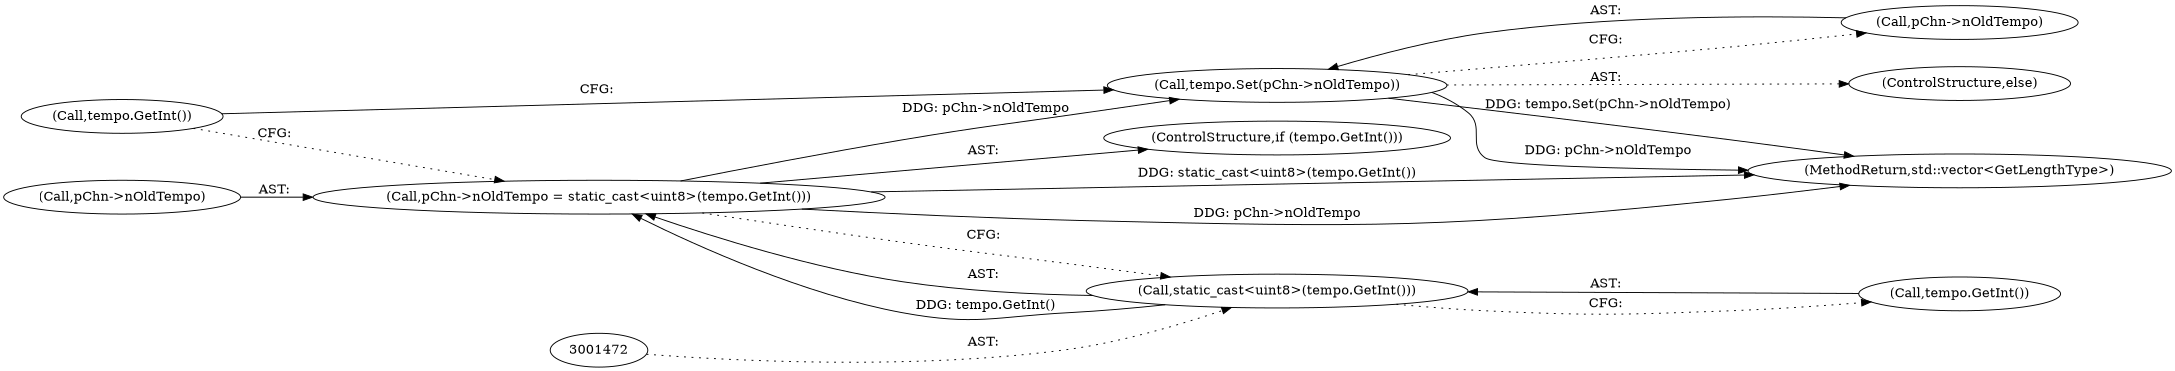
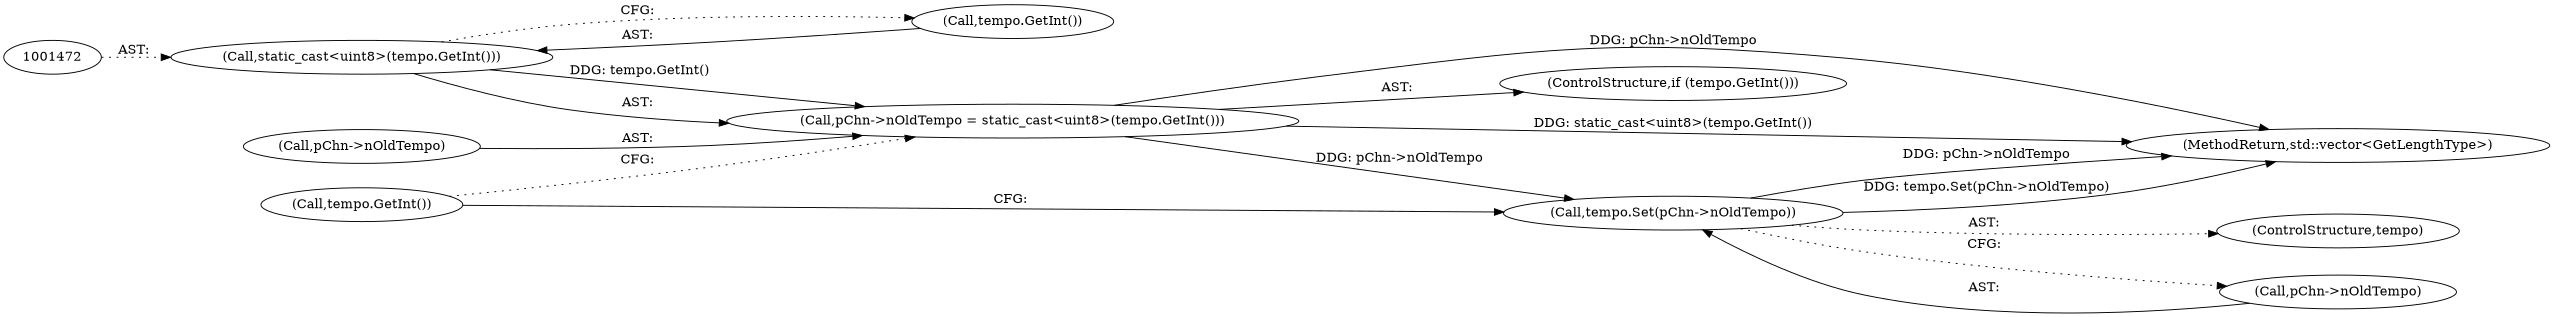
  digraph {
    rankdir=LR
    edge [style=solid]
    n1 [label="(Call,tempo.Set(pChn->nOldTempo))"]
-   n2 [label="(ControlStructure,else)"]
+   n2 [label="(ControlStructure,tempo)"]
    n3 [label="(MethodReturn,std::vector<GetLengthType>)"]
    n4 [label="(Call,pChn->nOldTempo)"]
    n5 [label="(Call,pChn->nOldTempo = static_cast<uint8>(tempo.GetInt()))"]
    n6 [label="(Call,static_cast<uint8>(tempo.GetInt()))"]
    n7 [label="(ControlStructure,if (tempo.GetInt()))"]
    n8 [label="(Call,tempo.GetInt())"]
    n9 [label="(Call,pChn->nOldTempo)"]
    n10 [label="(Call,tempo.GetInt())"]
-   1001472 [label=3001472]
+   1001472
    n1 -> n2 [label="AST: " style=dotted]
    n1 -> n3 [label="DDG: tempo.Set(pChn->nOldTempo)"]
    n1 -> n3 [label="DDG: pChn->nOldTempo"]
    n1 -> n4 [label="CFG: " style=dotted]
    n4 -> n1 [label="AST: "]
    n5 -> n1 [label="DDG: pChn->nOldTempo"]
    n5 -> n3 [label="DDG: pChn->nOldTempo"]
    n5 -> n3 [label="DDG: static_cast<uint8>(tempo.GetInt())"]
-   n5 -> n6 [label="CFG: " style=dotted]
    n5 -> n7 [label="AST: "]
    n6 -> n5 [label="AST: "]
    n6 -> n5 [label="DDG: tempo.GetInt()"]
    n6 -> n8 [label="CFG: " style=dotted]
    n8 -> n6 [label="AST: "]
    n9 -> n5 [label="AST: "]
    n10 -> n1 [label="CFG: "]
    n10 -> n5 [label="CFG: " style=dotted]
    1001472 -> n6 [label="AST: " style=dotted]
  }
